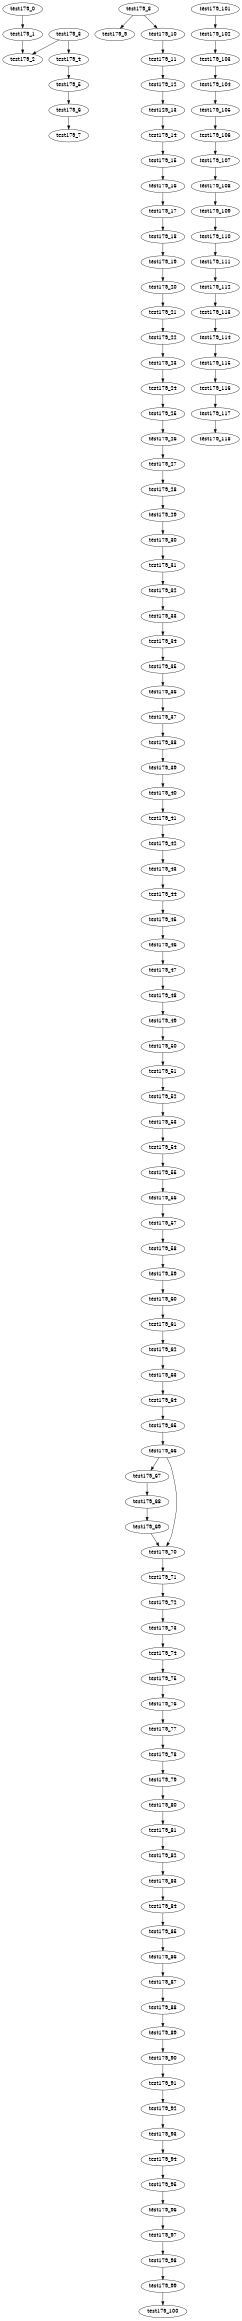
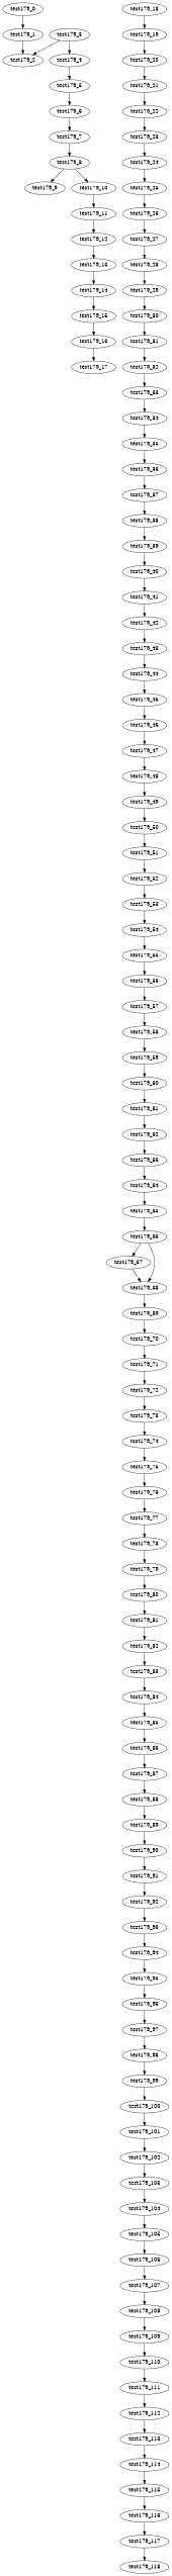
  digraph {
    test179_0
    test179_1
    test179_2
    test179_3
    test179_4
    test179_5
    test179_6
    test179_7
    test179_8
    test179_9
    test179_10
    test179_11
    test179_12
-   test179_13 [label=test129_13]
+   test179_13
    test179_14
    test179_15
    test179_16
    test179_17
    test179_18
    test179_19
    test179_20
    test179_21
    test179_22
    test179_23
    test179_24
    test179_25
    test179_26
    test179_27
    test179_28
    test179_29
    test179_30
    test179_31
    test179_32
    test179_33
    test179_34
    test179_35
    test179_36
    test179_37
    test179_38
    test179_39
    test179_40
    test179_41
    test179_42
    test179_43
    test179_44
    test179_45
    test179_46
    test179_47
    test179_48
    test179_49
    test179_50
    test179_51
    test179_52
    test179_53
    test179_54
    test179_55
    test179_56
    test179_57
    test179_58
    test179_59
    test179_60
    test179_61
    test179_62
    test179_63
    test179_64
    test179_65
    test179_66
    test179_67
    test179_68
    test179_69
    test179_70
    test179_71
    test179_72
    test179_73
    test179_74
    test179_75
    test179_76
    test179_77
    test179_78
    test179_79
    test179_80
    test179_81
    test179_82
    test179_83
    test179_84
    test179_85
    test179_86
    test179_87
    test179_88
    test179_89
    test179_90
    test179_91
    test179_92
    test179_93
    test179_94
    test179_95
    test179_96
    test179_97
    test179_98
    test179_99
    test179_100
    test179_101
    test179_102
    test179_103
    test179_104
    test179_105
    test179_106
    test179_107
    test179_108
    test179_109
    test179_110
    test179_111
    test179_112
    test179_113
    test179_114
    test179_115
    test179_116
    test179_117
    test179_118
    test179_0 -> test179_1
    test179_1 -> test179_2
    test179_3 -> test179_2
    test179_3 -> test179_4
    test179_4 -> test179_5
    test179_5 -> test179_6
    test179_6 -> test179_7
+   test179_7 -> test179_8
    test179_8 -> test179_9
    test179_8 -> test179_10
    test179_10 -> test179_11
    test179_11 -> test179_12
    test179_12 -> test179_13
    test179_13 -> test179_14
    test179_14 -> test179_15
    test179_15 -> test179_16
    test179_16 -> test179_17
-   test179_17 -> test179_18
    test179_18 -> test179_19
    test179_19 -> test179_20
    test179_20 -> test179_21
    test179_21 -> test179_22
    test179_22 -> test179_23
    test179_23 -> test179_24
    test179_24 -> test179_25
    test179_25 -> test179_26
    test179_26 -> test179_27
    test179_27 -> test179_28
    test179_28 -> test179_29
    test179_29 -> test179_30
    test179_30 -> test179_31
    test179_31 -> test179_32
    test179_32 -> test179_33
    test179_33 -> test179_34
    test179_34 -> test179_35
    test179_35 -> test179_36
    test179_36 -> test179_37
    test179_37 -> test179_38
    test179_38 -> test179_39
    test179_39 -> test179_40
    test179_40 -> test179_41
    test179_41 -> test179_42
    test179_42 -> test179_43
    test179_43 -> test179_44
    test179_44 -> test179_45
    test179_45 -> test179_46
    test179_46 -> test179_47
    test179_47 -> test179_48
    test179_48 -> test179_49
    test179_49 -> test179_50
    test179_50 -> test179_51
    test179_51 -> test179_52
    test179_52 -> test179_53
    test179_53 -> test179_54
    test179_54 -> test179_55
    test179_55 -> test179_56
    test179_56 -> test179_57
    test179_57 -> test179_58
    test179_58 -> test179_59
    test179_59 -> test179_60
    test179_60 -> test179_61
    test179_61 -> test179_62
    test179_62 -> test179_63
    test179_63 -> test179_64
    test179_64 -> test179_65
    test179_65 -> test179_66
    test179_66 -> test179_67
-   test179_66 -> test179_70
+   test179_66 -> test179_68
    test179_67 -> test179_68
    test179_68 -> test179_69
    test179_69 -> test179_70
    test179_70 -> test179_71
    test179_71 -> test179_72
    test179_72 -> test179_73
    test179_73 -> test179_74
    test179_74 -> test179_75
    test179_75 -> test179_76
    test179_76 -> test179_77
    test179_77 -> test179_78
    test179_78 -> test179_79
    test179_79 -> test179_80
    test179_80 -> test179_81
    test179_81 -> test179_82
    test179_82 -> test179_83
    test179_83 -> test179_84
    test179_84 -> test179_85
    test179_85 -> test179_86
    test179_86 -> test179_87
    test179_87 -> test179_88
    test179_88 -> test179_89
    test179_89 -> test179_90
    test179_90 -> test179_91
    test179_91 -> test179_92
    test179_92 -> test179_93
    test179_93 -> test179_94
    test179_94 -> test179_95
    test179_95 -> test179_96
    test179_96 -> test179_97
    test179_97 -> test179_98
    test179_98 -> test179_99
    test179_99 -> test179_100
+   test179_100 -> test179_101
    test179_101 -> test179_102
    test179_102 -> test179_103
    test179_103 -> test179_104
    test179_104 -> test179_105
    test179_105 -> test179_106
    test179_106 -> test179_107
    test179_107 -> test179_108
    test179_108 -> test179_109
    test179_109 -> test179_110
    test179_110 -> test179_111
    test179_111 -> test179_112
    test179_112 -> test179_113
    test179_113 -> test179_114
    test179_114 -> test179_115
    test179_115 -> test179_116
    test179_116 -> test179_117
    test179_117 -> test179_118
  }
